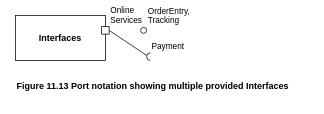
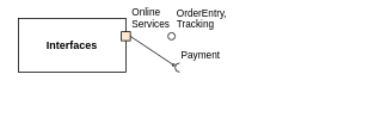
  <mxCell id="0" />
  <mxCell id="1" parent="0" />
  <mxCell id="2" value="&lt;b&gt;Interfaces&lt;/b&gt;" style="rounded=0;whiteSpace=wrap;html=1;" vertex="1" parent="1"><mxGeometry x="20" y="20" width="120" height="60" as="geometry" /></mxCell>
  <mxCell id="3" value="" style="group" vertex="1" connectable="0" parent="1"><mxGeometry x="135" y="35" width="60" height="10" as="geometry" /></mxCell>
- <mxCell id="4" value="Online&lt;br style=&quot;font-size: 11px;&quot;&gt;&lt;div style=&quot;font-size: 11px;&quot;&gt;&lt;span style=&quot;background-color: initial; font-size: 11px;&quot;&gt;Services&lt;/span&gt;&lt;/div&gt;" style="html=1;rounded=0;align=left;verticalAlign=bottom;labelPosition=right;verticalLabelPosition=top;fontSize=11;" vertex="1" parent="3"><mxGeometry width="10" height="10" as="geometry" /></mxCell>
+ <mxCell id="4" value="Online&lt;br style=&quot;font-size: 11px;&quot;&gt;&lt;div style=&quot;font-size: 11px;&quot;&gt;&lt;span style=&quot;background-color: initial; font-size: 11px;&quot;&gt;Services&lt;/span&gt;&lt;/div&gt;" style="html=1;rounded=0;align=left;verticalAlign=bottom;labelPosition=right;verticalLabelPosition=top;fontSize=11;fillColor=#ffe6cc;" vertex="1" parent="3"><mxGeometry width="10" height="10" as="geometry" /></mxCell>
  <mxCell id="5" value="OrderEntry,&lt;br&gt;Tracking" style="ellipse;html=1;fontSize=11;align=left;fillColor=none;points=[];aspect=fixed;resizable=0;verticalAlign=bottom;labelPosition=right;verticalLabelPosition=top;flipH=1;" vertex="1" parent="3"><mxGeometry x="52" y="1" width="8" height="8" as="geometry" /></mxCell>
- <mxCell id="6" value="" style="endArrow=none;html=1;rounded=0;align=center;verticalAlign=top;endFill=0;labelBackgroundColor=none;endSize=2;exitX=1;exitY=0.5;exitDx=0;exitDy=0;" edge="1" source="4" target="7" parent="1"><mxGeometry relative="1" as="geometry"><mxPoint x="280" y="115" as="sourcePoint" /></mxGeometry></mxCell>
+ <mxCell id="6" value="" style="endArrow=diamond;html=1;rounded=0;align=center;verticalAlign=top;endFill=0;labelBackgroundColor=none;endSize=2;exitX=1;exitY=0.5;exitDx=0;exitDy=0;" edge="1" source="4" target="7" parent="1"><mxGeometry relative="1" as="geometry"><mxPoint x="280" y="115" as="sourcePoint" /></mxGeometry></mxCell>
  <mxCell id="7" value="Payment" style="shape=requiredInterface;html=1;fontSize=11;align=left;fillColor=none;points=[];aspect=fixed;resizable=0;verticalAlign=bottom;labelPosition=right;verticalLabelPosition=top;flipH=1;" vertex="1" parent="1"><mxGeometry x="195" y="70" width="5" height="10" as="geometry" /></mxCell>
- <mxCell id="8" value="&lt;b&gt;Figure 11.13 Port notation showing multiple provided Interfaces&lt;/b&gt;" style="text;html=1;align=left;verticalAlign=middle;resizable=0;points=[];autosize=1;strokeColor=none;fillColor=none;" vertex="1" parent="1"><mxGeometry x="20" y="100" width="390" height="30" as="geometry" /></mxCell>
